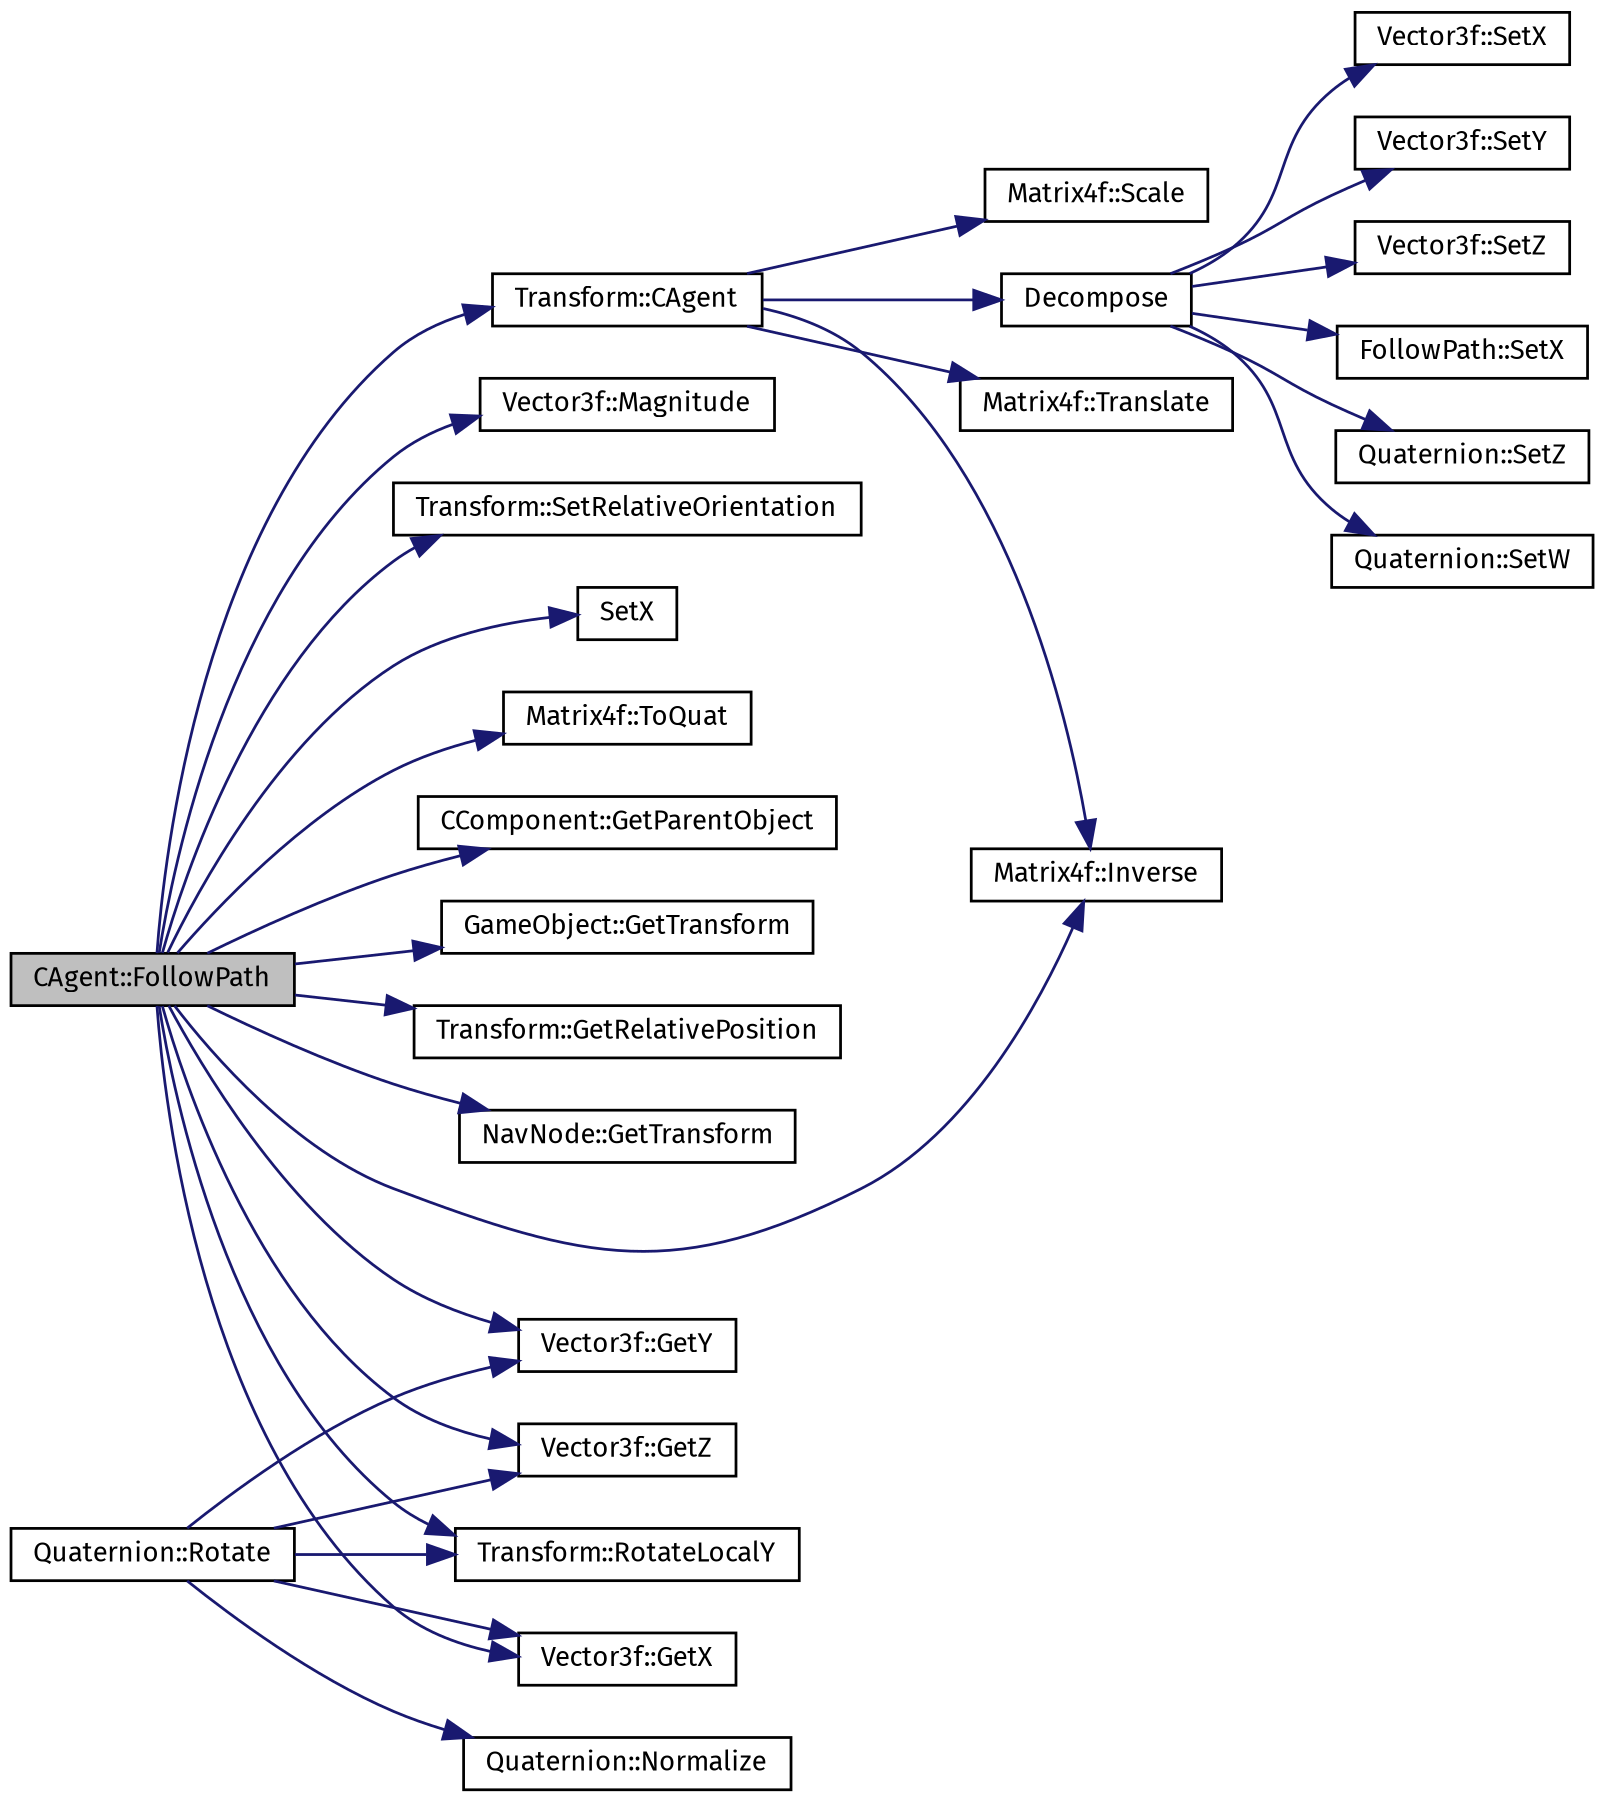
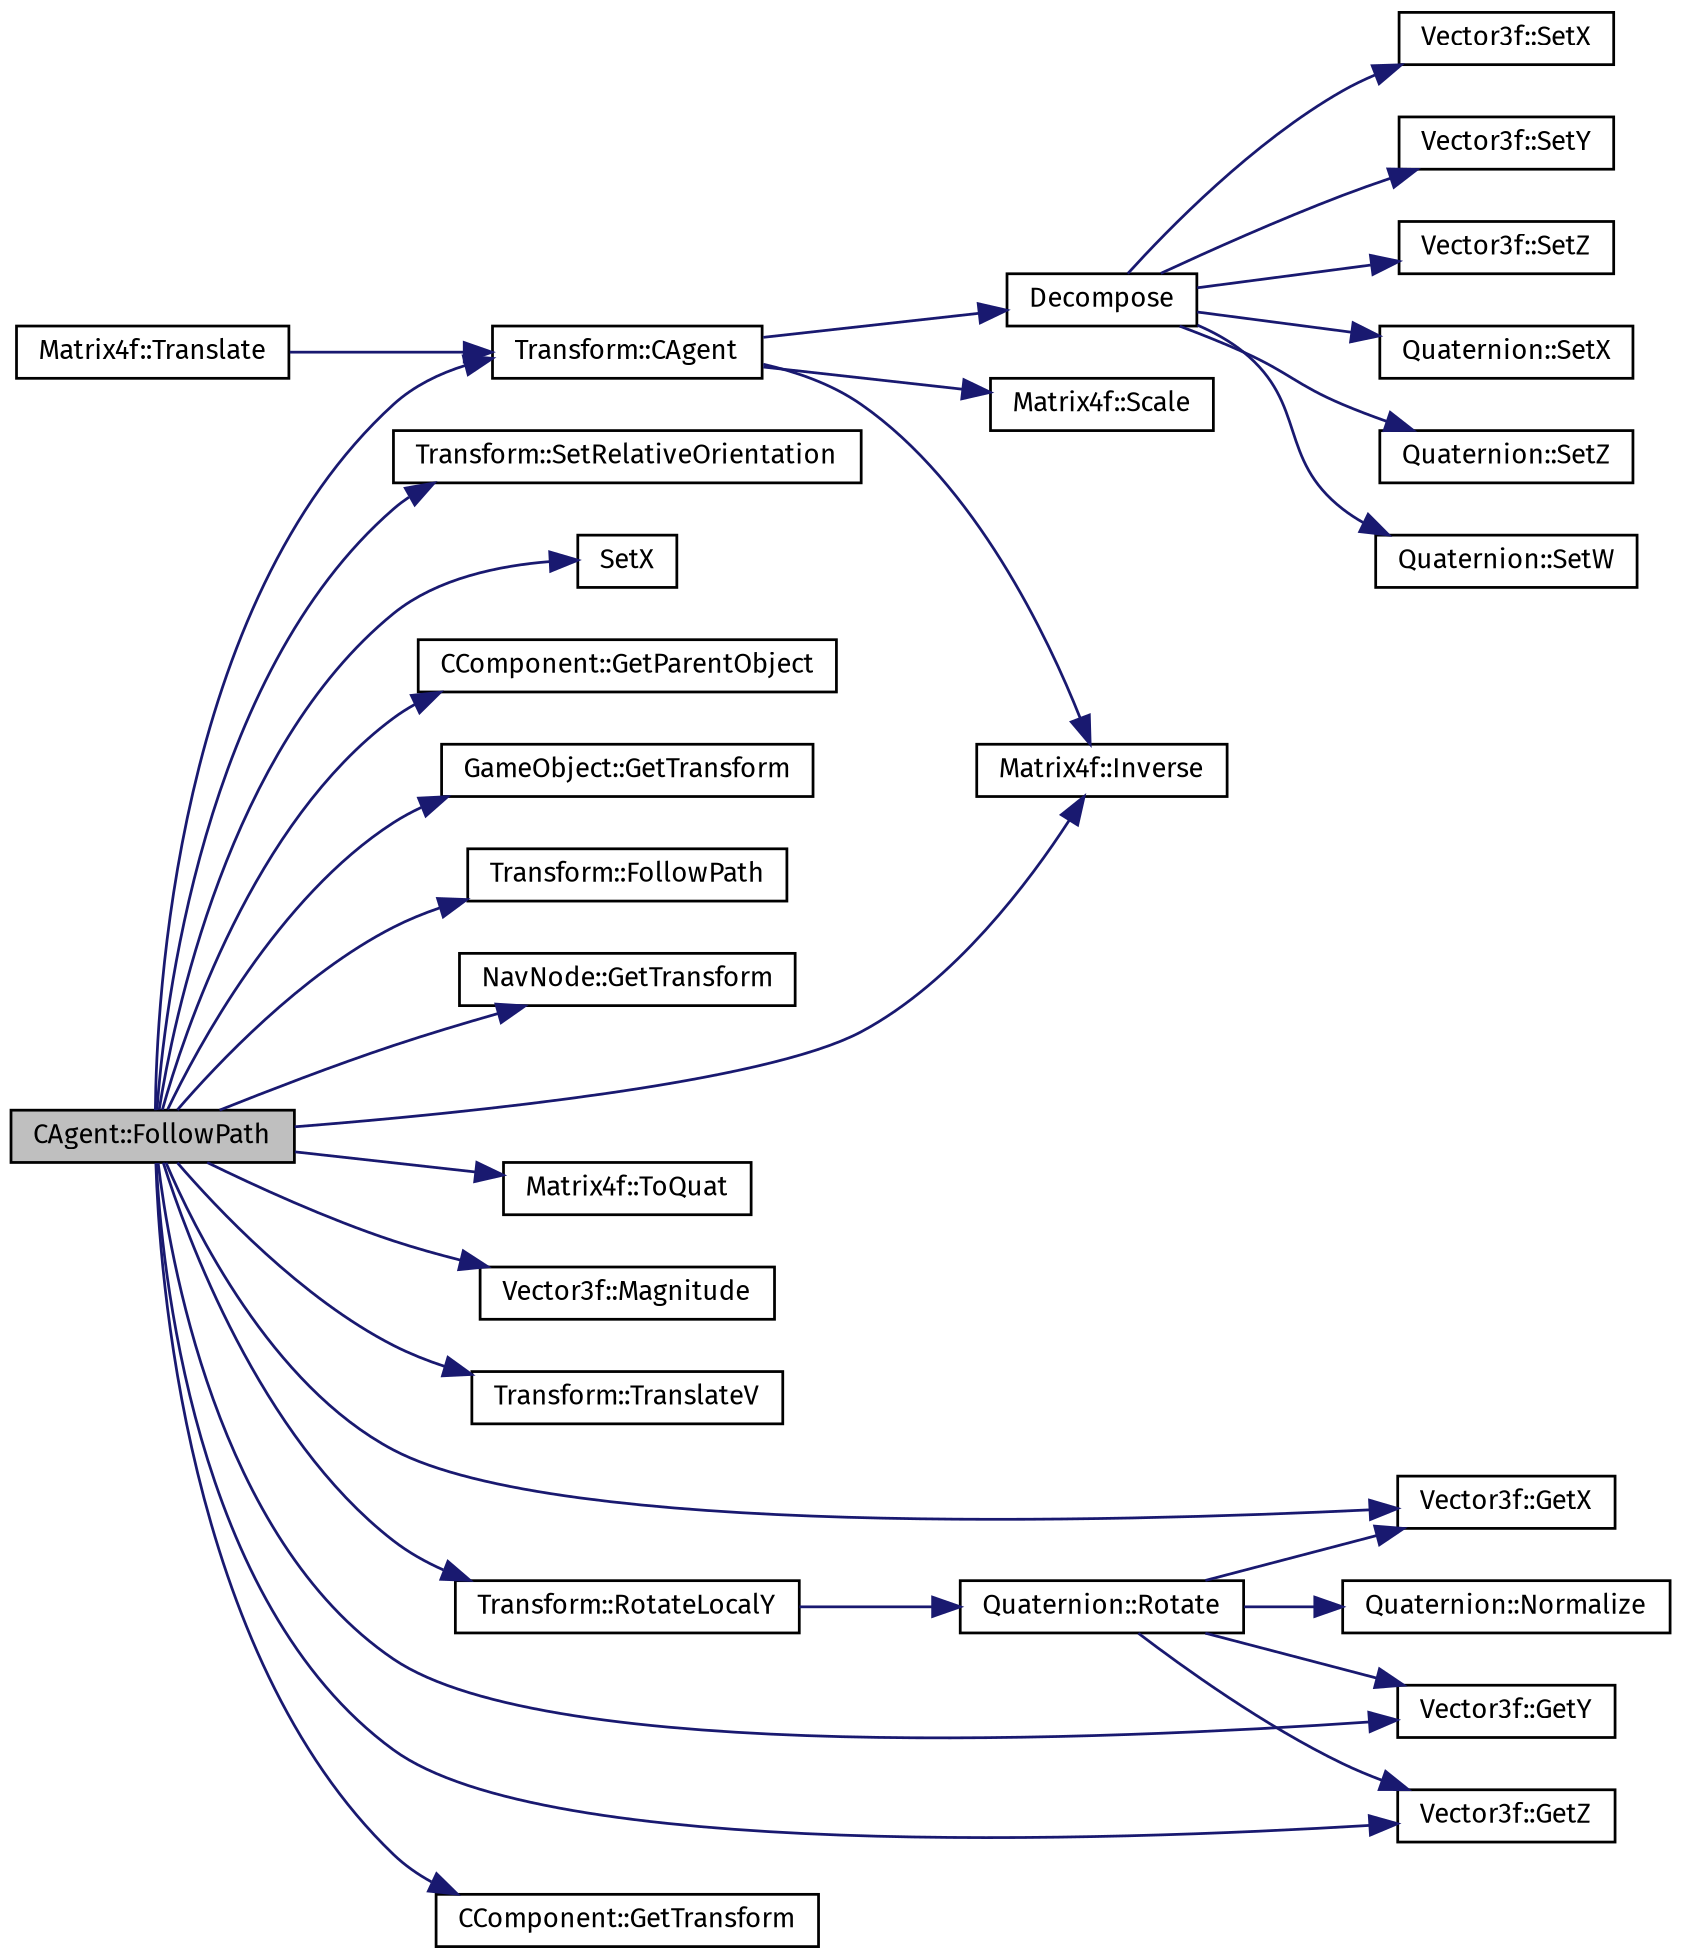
  digraph {
    fontname="Fira Sans"
    rankdir=LR
    node [color=black fillcolor=white fontname="Fira Sans" fontsize=10 shape=record style=filled]
    edge [color=midnightblue fontname="Fira Sans" fontsize=10 labelfontname=Helvetica labelfontsize=10 style=solid]
    n1 [fillcolor=grey75 fontcolor=black height=0.2 label="CAgent::FollowPath" width=0.4]
    n2 [height=0.2 label="CComponent::GetParentObject" width=0.4]
    n3 [height=0.2 label="GameObject::GetTransform" width=0.4]
-   n4 [height=0.2 label="Transform::GetRelativePosition" width=0.4]
+   n4 [height=0.2 label="Transform::FollowPath" width=0.4]
    n5 [height=0.2 label="NavNode::GetTransform" width=0.4]
    n6 [height=0.2 label="Transform::CAgent" width=0.4]
    n7 [height=0.2 label="Matrix4f::Inverse" width=0.4]
    n8 [height=0.2 label="Vector3f::Magnitude" width=0.4]
+   n9 [height=0.2 label="Transform::TranslateV" width=0.4]
    n10 [height=0.2 label="Vector3f::GetX" width=0.4]
    n11 [height=0.2 label="Vector3f::GetY" width=0.4]
    n12 [height=0.2 label="Vector3f::GetZ" width=0.4]
+   n13 [height=0.2 label="CComponent::GetTransform" width=0.4]
    n14 [height=0.2 label="Transform::SetRelativeOrientation" width=0.4]
    n15 [height=0.2 label="Transform::RotateLocalY" width=0.4]
    n16 [height=0.2 label=SetX width=0.4]
    n17 [height=0.2 label="Matrix4f::ToQuat" width=0.4]
    n18 [height=0.2 label="Matrix4f::Translate" width=0.4]
    n19 [height=0.2 label="Matrix4f::Scale" width=0.4]
    n20 [height=0.2 label=Decompose width=0.4]
    n21 [height=0.2 label="Quaternion::Rotate" width=0.4]
    n22 [height=0.2 label="Vector3f::SetX" width=0.4]
    n23 [height=0.2 label="Vector3f::SetY" width=0.4]
    n24 [height=0.2 label="Vector3f::SetZ" width=0.4]
-   n25 [height=0.2 label="FollowPath::SetX" width=0.4]
+   n25 [height=0.2 label="Quaternion::SetX" width=0.4]
    n26 [height=0.2 label="Quaternion::SetZ" width=0.4]
    n27 [height=0.2 label="Quaternion::SetW" width=0.4]
    n28 [height=0.2 label="Quaternion::Normalize" width=0.4]
    n1 -> n2
    n1 -> n3
    n1 -> n4
    n1 -> n5
    n1 -> n6
    n1 -> n7
    n1 -> n8
+   n1 -> n9
    n1 -> n10
    n1 -> n11
    n1 -> n12
+   n1 -> n13
    n1 -> n14
    n1 -> n15
    n1 -> n16
    n1 -> n17
    n6 -> n7
-   n6 -> n18
+   n18 -> n6
    n6 -> n19
    n6 -> n20
-   n21 -> n15
+   n15 -> n21
    n20 -> n22
    n20 -> n23
    n20 -> n24
    n20 -> n25
    n20 -> n26
    n20 -> n27
    n21 -> n10
    n21 -> n11
    n21 -> n12
    n21 -> n28
  }
